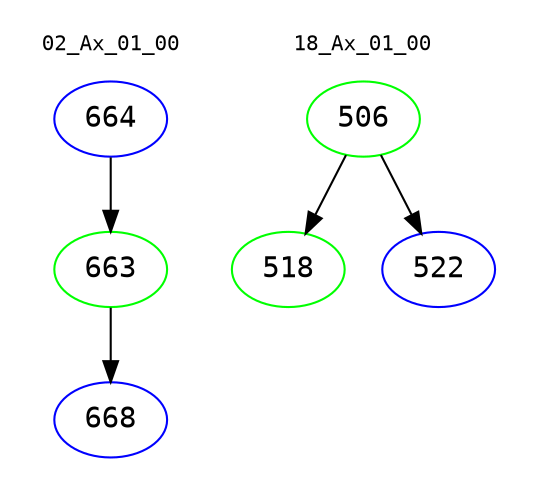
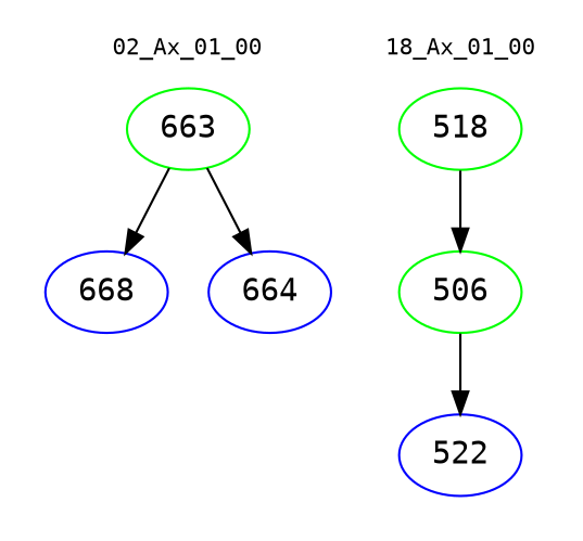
  digraph {
    fontname="DejaVu Sans Mono"
    node [color=blue fontname="DejaVu Sans Mono"]
    edge [color=black fontname="DejaVu Sans Mono"]
    n1 [label=668]
    n2 [color=green label=663]
    n3 [label=664]
    n4 [color=green label=518]
    n5 [color=green label=506]
    n6 [label=522]
    subgraph cluster_1 {
      color=white
      fontsize=10
      label="02_Ax_01_00"
      n1
      n2
      n3
    }
    subgraph cluster_2 {
      color=white
      fontsize=10
      label="18_Ax_01_00"
      n4
      n5
      n6
    }
    n2 -> n1
-   n3 -> n2
-   n5 -> n4
+   n2 -> n3
+   n4 -> n5
    n5 -> n6
  }
